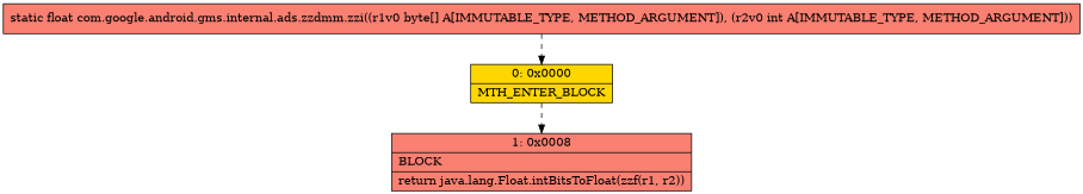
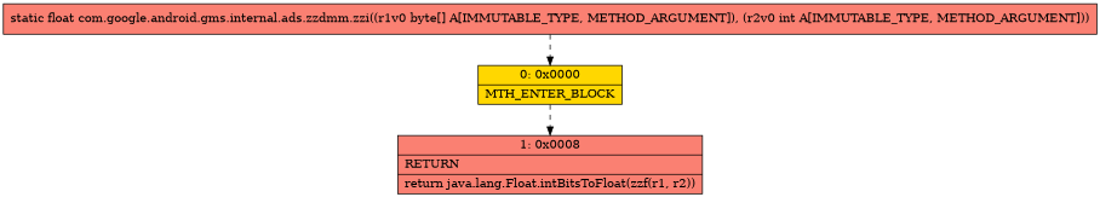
  digraph {
    node [shape=record style=filled fillcolor=salmon]
    edge [style=dashed]
    n1 [label="{0\:\ 0x0000|MTH_ENTER_BLOCK\l}" fillcolor=gold]
-   n2 [label="{1\:\ 0x0008|BLOCK\l|return java.lang.Float.intBitsToFloat(zzf(r1, r2))\l}"]
+   n2 [label="{1\:\ 0x0008|RETURN\l|return java.lang.Float.intBitsToFloat(zzf(r1, r2))\l}"]
    n3 [label="{static float com.google.android.gms.internal.ads.zzdmm.zzi((r1v0 byte[] A[IMMUTABLE_TYPE, METHOD_ARGUMENT]), (r2v0 int A[IMMUTABLE_TYPE, METHOD_ARGUMENT])) }"]
    n1 -> n2
    n3 -> n1
  }
